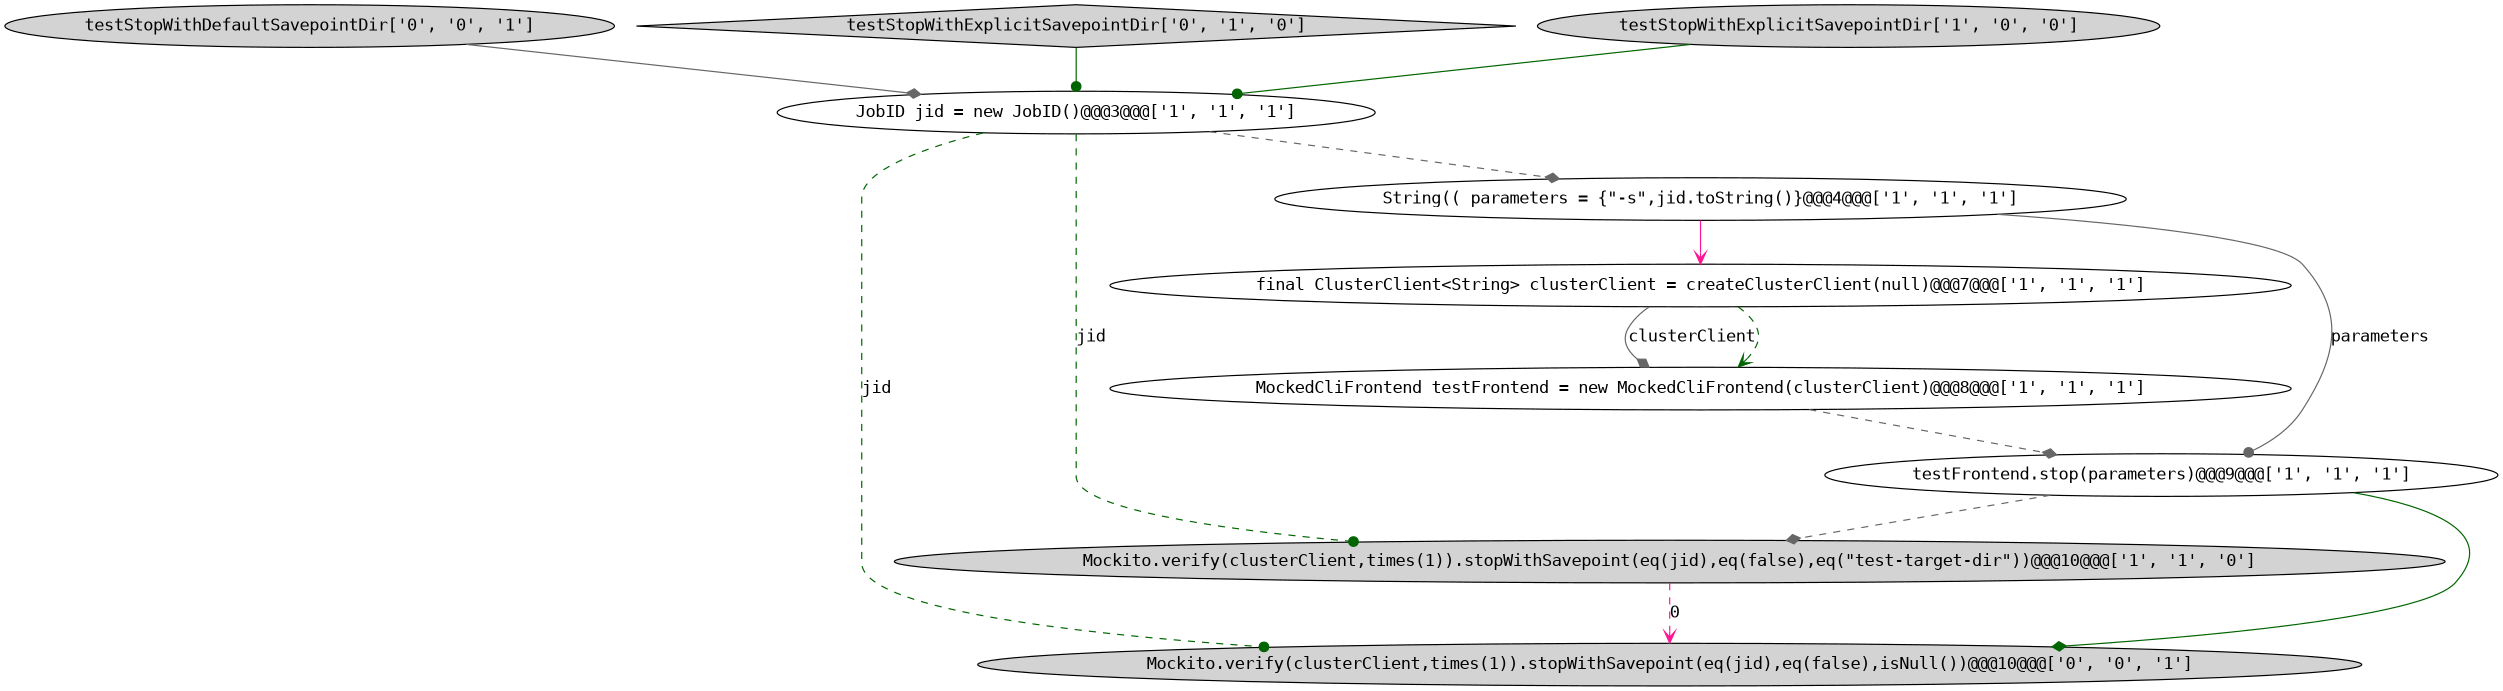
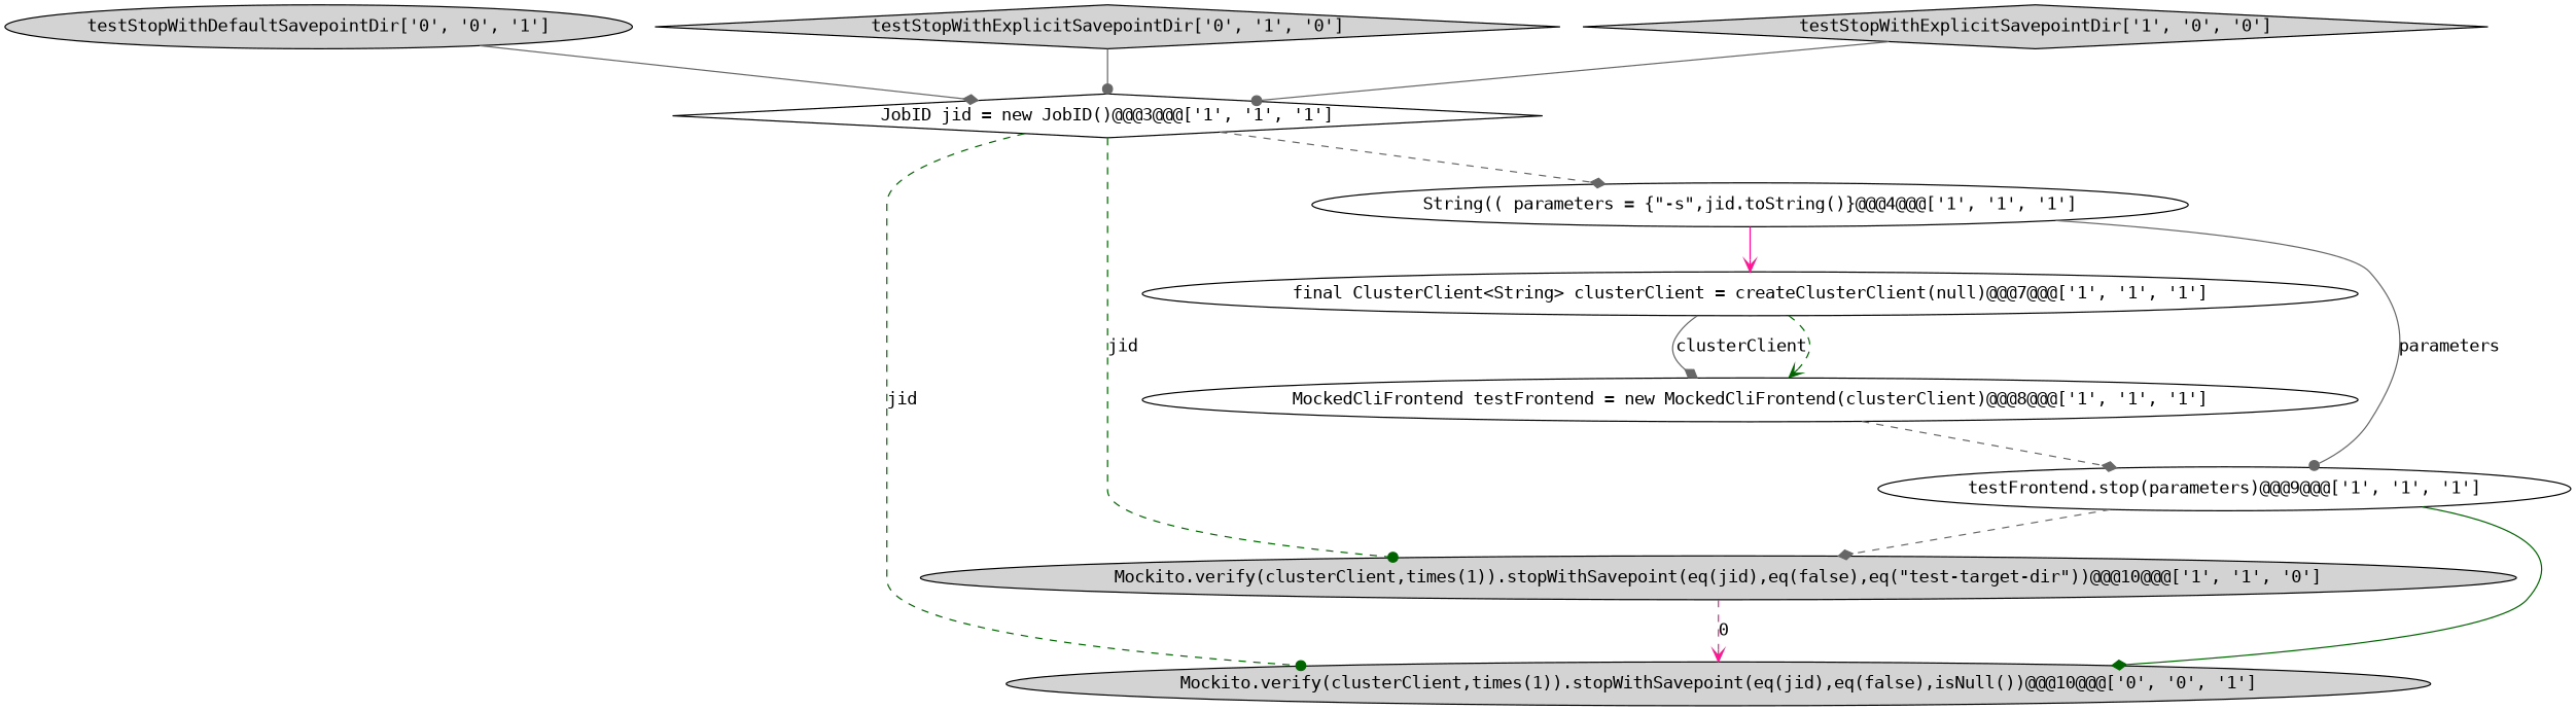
  digraph {
    fontname="DejaVu Sans Mono"
    node [fillcolor=white fontname="DejaVu Sans Mono" shape=ellipse style=filled]
    edge [arrowhead=diamond color=gray40 fontname="DejaVu Sans Mono" style=solid]
    n1 [label="final ClusterClient<String> clusterClient = createClusterClient(null)@@@7@@@['1', '1', '1']"]
    n2 [label="MockedCliFrontend testFrontend = new MockedCliFrontend(clusterClient)@@@8@@@['1', '1', '1']"]
    n3 [label="testFrontend.stop(parameters)@@@9@@@['1', '1', '1']"]
    n4 [fillcolor=lightgray label="testStopWithDefaultSavepointDir['0', '0', '1']"]
-   n5 [label="JobID jid = new JobID()@@@3@@@['1', '1', '1']"]
+   n5 [label="JobID jid = new JobID()@@@3@@@['1', '1', '1']" shape=diamond]
    n6 [fillcolor=lightgray label="Mockito.verify(clusterClient,times(1)).stopWithSavepoint(eq(jid),eq(false),eq(\"test-target-dir\"))@@@10@@@['1', '1', '0']"]
    n7 [fillcolor=lightgray label="Mockito.verify(clusterClient,times(1)).stopWithSavepoint(eq(jid),eq(false),isNull())@@@10@@@['0', '0', '1']"]
    n8 [label="String(( parameters = {\"-s\",jid.toString()}@@@4@@@['1', '1', '1']"]
    n9 [fillcolor=lightgray label="testStopWithExplicitSavepointDir['0', '1', '0']" shape=diamond]
-   n10 [fillcolor=lightgray label="testStopWithExplicitSavepointDir['1', '0', '0']"]
+   n10 [fillcolor=lightgray label="testStopWithExplicitSavepointDir['1', '0', '0']" shape=diamond]
    n1 -> n2 [label=clusterClient]
    n1 -> n2 [arrowhead=vee color=darkgreen style=dashed]
    n2 -> n3 [style=dashed]
    n3 -> n6 [style=dashed]
    n3 -> n7 [color=darkgreen]
    n4 -> n5
    n5 -> n6 [arrowhead=dot color=darkgreen label=jid style=dashed]
    n5 -> n7 [arrowhead=dot color=darkgreen label=jid style=dashed]
    n5 -> n8 [style=dashed]
    n6 -> n7 [arrowhead=vee color=deeppink label=0 style=dashed]
    n8 -> n1 [arrowhead=vee color=deeppink]
    n8 -> n3 [arrowhead=dot label=parameters]
-   n9 -> n5 [arrowhead=dot color=darkgreen]
-   n10 -> n5 [arrowhead=dot color=darkgreen]
+   n9 -> n5 [arrowhead=dot]
+   n10 -> n5 [arrowhead=dot]
  }
